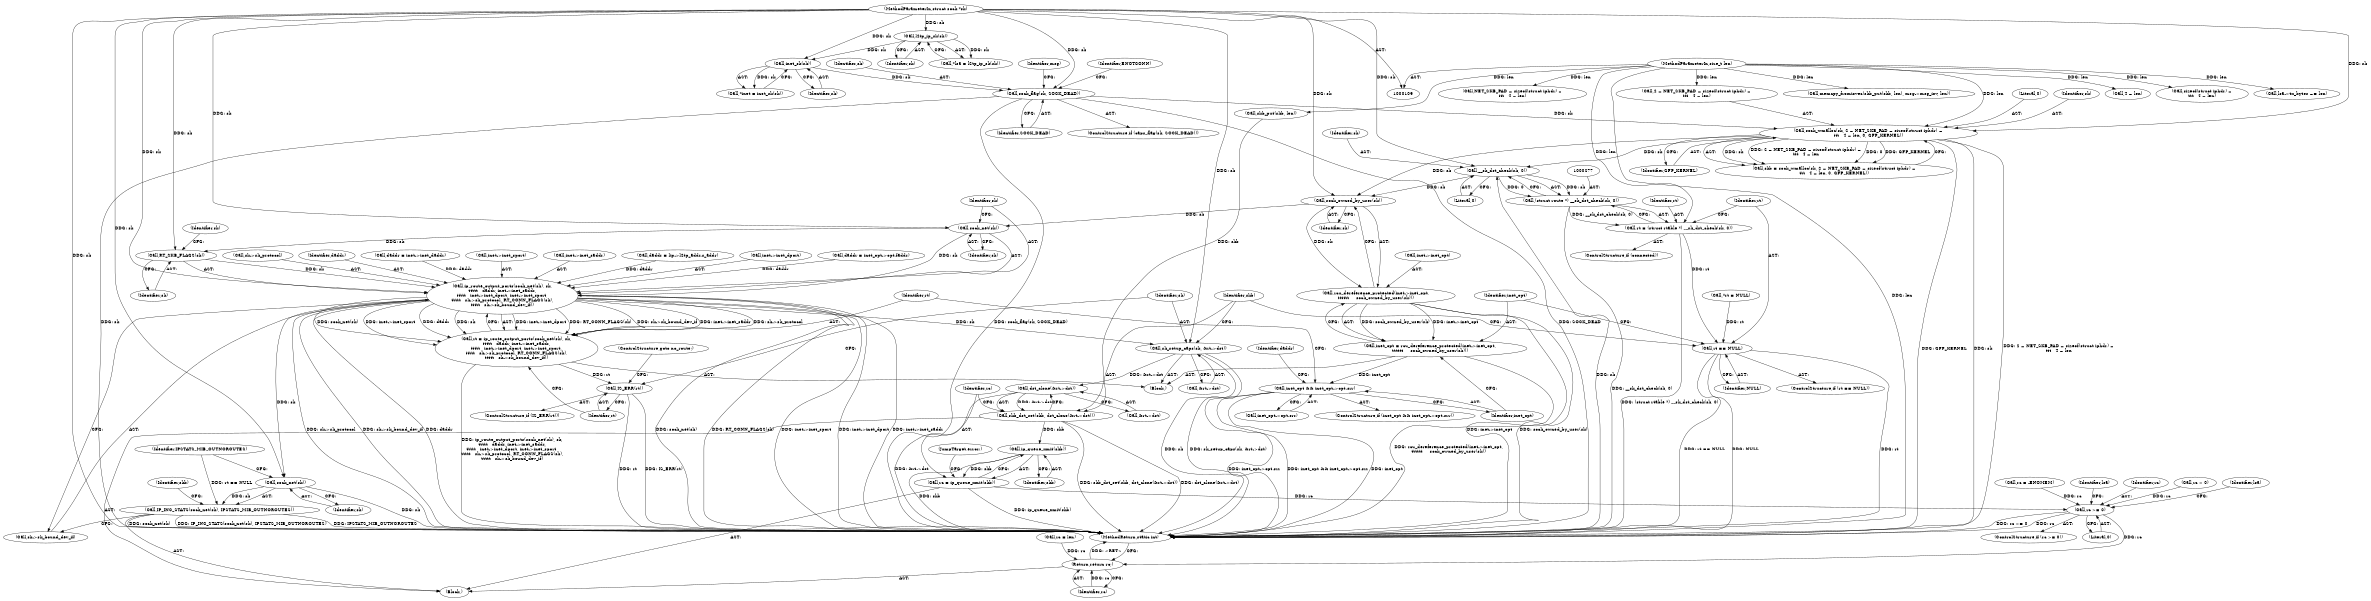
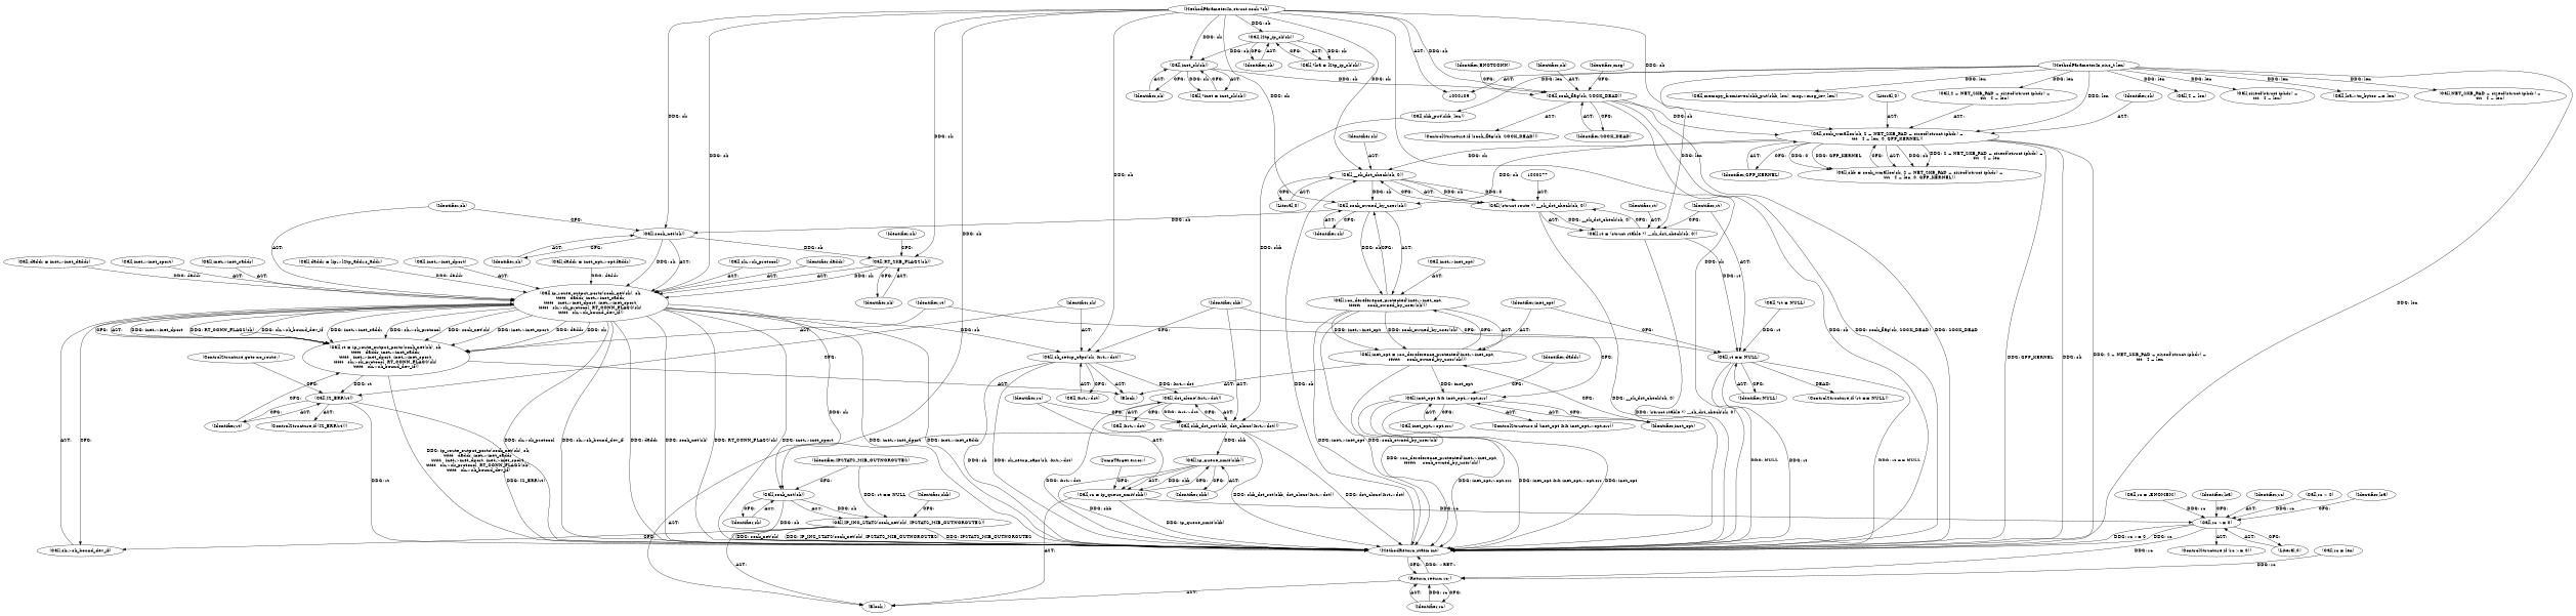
  digraph {
    n1 [label="(Call,__sk_dst_check(sk, 0))"]
    n2 [label="(Call,(struct route *) __sk_dst_check(sk, 0))"]
    n3 [label="(Call,sock_owned_by_user(sk))"]
    n4 [label="(Literal,0)"]
    n5 [label="(MethodReturn,static int)"]
    n6 [label="(Call,rt = (struct rtable *) __sk_dst_check(sk, 0))"]
    n7 [label="(Call,sock_net(sk))"]
    n8 [label="(Call,rcu_dereference_protected(inet->inet_opt,\n\t\t\t\t\t\t     sock_owned_by_user(sk)))"]
    n9 [label="(Identifier,sk)"]
    n10 [label="(Return,return rc;)"]
    n11 [label="(Call,sock_wmalloc(sk, 2 + NET_SKB_PAD + sizeof(struct iphdr) +\n\t\t\t   4 + len, 0, GFP_KERNEL))"]
    n12 [label="(Identifier,GFP_KERNEL)"]
    n13 [label="(Call,skb = sock_wmalloc(sk, 2 + NET_SKB_PAD + sizeof(struct iphdr) +\n\t\t\t   4 + len, 0, GFP_KERNEL))"]
    n14 [label="(Call,sock_flag(sk, SOCK_DEAD))"]
-   n15 [label="(ControlStructure,if (caps_flag(sk, SOCK_DEAD)))"]
+   n15 [label="(ControlStructure,if (sock_flag(sk, SOCK_DEAD)))"]
    n16 [label="(Identifier,SOCK_DEAD)"]
    n17 [label="(Call,inet_sk(sk))"]
    n18 [label="(Identifier,sk)"]
    n19 [label="(Call,*inet = inet_sk(sk))"]
    n20 [label="(Call,l2tp_ip_sk(sk))"]
    n21 [label="(Identifier,sk)"]
    n22 [label="(Call,*lsa = l2tp_ip_sk(sk))"]
    n23 [label="(MethodParameterIn,struct sock *sk)"]
    n24 [label="(Call,ip_route_output_ports(sock_net(sk), sk,\n\t\t\t\t\t   daddr, inet->inet_saddr,\n\t\t\t\t\t   inet->inet_dport, inet->inet_sport,\n\t\t\t\t\t   sk->sk_protocol, RT_CONN_FLAGS(sk),\n\t\t\t\t\t   sk->sk_bound_dev_if))"]
    n25 [label="(Call,sk_setup_caps(sk, &rt->dst))"]
    n26 [label="(Call,sock_net(sk))"]
    n27 [label="(Call,RT_SKB_FLAGS(sk))"]
    1000109
    n29 [label="(Identifier,sk)"]
    n30 [label="(Call,rt = ip_route_output_ports(sock_net(sk), sk,\n\t\t\t\t\t   daddr, inet->inet_saddr,\n\t\t\t\t\t   inet->inet_dport, inet->inet_sport,\n\t\t\t\t\t   sk->sk_protocol, RT_CONN_FLAGS(sk),\n\t\t\t\t\t   sk->sk_bound_dev_if))"]
    n31 [label="(Call,sk->sk_bound_dev_if)"]
    n32 [label="(Block,)"]
    n33 [label="(Call,dst_clone(&rt->dst))"]
    n34 [label="(Call,&rt->dst)"]
    n35 [label="(Call,IP_INC_STATS(sock_net(sk), IPSTATS_MIB_OUTNOROUTES))"]
    n36 [label="(Identifier,sk)"]
    n37 [label="(Identifier,sk)"]
    n38 [label="(MethodParameterIn,size_t len)"]
    n39 [label="(Call,4 + len)"]
    n40 [label="(Call,sizeof(struct iphdr) +\n\t\t\t   4 + len)"]
    n41 [label="(Call,lsa->tx_bytes += len)"]
    n42 [label="(Call,NET_SKB_PAD + sizeof(struct iphdr) +\n\t\t\t   4 + len)"]
    n43 [label="(Call,memcpy_fromiovec(skb_put(skb, len), msg->msg_iov, len))"]
    n44 [label="(Call,2 + NET_SKB_PAD + sizeof(struct iphdr) +\n\t\t\t   4 + len)"]
    n45 [label="(Call,skb_put(skb, len))"]
    n46 [label="(Call,rc = len)"]
    n47 [label="(Call,skb_dst_set(skb, dst_clone(&rt->dst)))"]
    n48 [label="(Call,rt == NULL)"]
-   n49 [label="(ControlStructure,if (connected))"]
    n50 [label="(Identifier,NULL)"]
    n51 [label="(ControlStructure,if (rt == NULL))"]
    n52 [label="(Call,inet_opt = rcu_dereference_protected(inet->inet_opt,\n\t\t\t\t\t\t     sock_owned_by_user(sk)))"]
    n53 [label="(Call,inet_opt && inet_opt->opt.srr)"]
    n54 [label="(Call,inet_opt->opt.srr)"]
    n55 [label="(ControlStructure,if (inet_opt && inet_opt->opt.srr))"]
    n56 [label="(Identifier,inet_opt)"]
    n57 [label="(Call,IS_ERR(rt))"]
    n58 [label="(ControlStructure,if (IS_ERR(rt)))"]
    n59 [label="(Identifier,rt)"]
    n60 [label="(Call,&rt->dst)"]
    n61 [label="(Call,ip_queue_xmit(skb))"]
    n62 [label="(Block,)"]
    n63 [label="(Call,rc = ip_queue_xmit(skb))"]
    n64 [label="(Identifier,skb)"]
    n65 [label="(Call,rc >= 0)"]
    n66 [label="(ControlStructure,if (rc >= 0))"]
    n67 [label="(Literal,0)"]
    n68 [label="(Identifier,rc)"]
    n69 [label="(Identifier,IPSTATS_MIB_OUTNOROUTES)"]
    n70 [label="(Identifier,ENOTCONN)"]
    n71 [label="(Call,inet->inet_opt)"]
    n72 [label="(Call,sk->sk_protocol)"]
    n73 [label="(Identifier,daddr)"]
    n74 [label="(Call,daddr = inet->inet_daddr)"]
    n75 [label="(Call,rc = -ENOMEM)"]
    n76 [label="(Identifier,lsa)"]
    n77 [label="(Call,inet->inet_sport)"]
    n78 [label="(JumpTarget,error:)"]
    n79 [label="(Identifier,rc)"]
    n80 [label="(Literal,0)"]
    n81 [label="(Identifier,skb)"]
    n82 [label="(Call,inet->inet_saddr)"]
    n83 [label="(Call,rc < 0)"]
    n84 [label="(Identifier,sk)"]
    n85 [label="(Identifier,rt)"]
    n86 [label="(Call,daddr = lip->l2tp_addr.s_addr)"]
    n87 [label="(Identifier,rc)"]
    n88 [label="(Identifier,skb)"]
    n89 [label="(Identifier,sk)"]
    n90 [label="(Call,*rt = NULL)"]
    n91 [label="(Identifier,sk)"]
    n92 [label="(Identifier,rt)"]
    n93 [label="(Identifier,sk)"]
    n94 [label="(Identifier,msg)"]
    n95 [label="(Identifier,sk)"]
    n96 [label="(Call,inet->inet_dport)"]
    n97 [label="(Identifier,inet_opt)"]
    n98 [label="(Identifier,daddr)"]
    n99 [label="(Identifier,rt)"]
    n100 [label="(Call,daddr = inet_opt->opt.faddr)"]
    n101 [label="(Identifier,lsa)"]
    n102 [label="(ControlStructure,goto no_route;)"]
    n103 [label="(Identifier,sk)"]
    1000277
    n1 -> n2 [label="AST: "]
    n1 -> n2 [label="DDG: sk"]
    n1 -> n2 [label="DDG: 0"]
    n1 -> n3 [label="DDG: sk"]
    n1 -> n4 [label="CFG: "]
    n2 -> n1 [label="CFG: "]
    n2 -> n5 [label="DDG: __sk_dst_check(sk, 0)"]
    n2 -> n6 [label="AST: "]
    n2 -> n6 [label="DDG: __sk_dst_check(sk, 0)"]
    n3 -> n7 [label="DDG: sk"]
    n3 -> n8 [label="AST: "]
    n3 -> n8 [label="DDG: sk"]
    n3 -> n9 [label="CFG: "]
    n4 -> n1 [label="AST: "]
    n5 -> n1 [label="DDG: sk"]
    n5 -> n10 [label="CFG: "]
    n6 -> n2 [label="CFG: "]
    n6 -> n5 [label="DDG: (struct rtable *) __sk_dst_check(sk, 0)"]
    n6 -> n48 [label="DDG: rt"]
-   n6 -> n49 [label="AST: "]
    n7 -> n24 [label="AST: "]
    n7 -> n24 [label="DDG: sk"]
    n7 -> n27 [label="DDG: sk"]
    n7 -> n29 [label="CFG: "]
    n8 -> n3 [label="CFG: "]
    n8 -> n5 [label="DDG: inet->inet_opt"]
    n8 -> n5 [label="DDG: sock_owned_by_user(sk)"]
    n8 -> n52 [label="AST: "]
    n8 -> n52 [label="DDG: inet->inet_opt"]
    n8 -> n52 [label="DDG: sock_owned_by_user(sk)"]
    n9 -> n3 [label="AST: "]
    n10 -> n5 [label="DDG: <RET>"]
    n10 -> n62 [label="AST: "]
    n10 -> n68 [label="CFG: "]
    n11 -> n1 [label="DDG: sk"]
    n11 -> n3 [label="DDG: sk"]
    n11 -> n5 [label="DDG: sk"]
    n11 -> n5 [label="DDG: 2 + NET_SKB_PAD + sizeof(struct iphdr) +\n\t\t\t   4 + len"]
    n11 -> n5 [label="DDG: GFP_KERNEL"]
    n11 -> n12 [label="CFG: "]
    n11 -> n13 [label="AST: "]
    n11 -> n13 [label="DDG: sk"]
    n11 -> n13 [label="DDG: 2 + NET_SKB_PAD + sizeof(struct iphdr) +\n\t\t\t   4 + len"]
    n11 -> n13 [label="DDG: 0"]
    n11 -> n13 [label="DDG: GFP_KERNEL"]
    n12 -> n11 [label="AST: "]
    n13 -> n11 [label="CFG: "]
    n14 -> n5 [label="DDG: SOCK_DEAD"]
    n14 -> n5 [label="DDG: sk"]
    n14 -> n5 [label="DDG: sock_flag(sk, SOCK_DEAD)"]
    n14 -> n11 [label="DDG: sk"]
    n14 -> n15 [label="AST: "]
    n14 -> n16 [label="CFG: "]
    n16 -> n14 [label="AST: "]
    n17 -> n14 [label="DDG: sk"]
    n17 -> n18 [label="CFG: "]
    n17 -> n19 [label="AST: "]
    n17 -> n19 [label="DDG: sk"]
    n18 -> n17 [label="AST: "]
    n19 -> n17 [label="CFG: "]
    n20 -> n17 [label="DDG: sk"]
    n20 -> n21 [label="CFG: "]
    n20 -> n22 [label="AST: "]
    n20 -> n22 [label="DDG: sk"]
    n21 -> n20 [label="AST: "]
    n22 -> n20 [label="CFG: "]
    n23 -> n1 [label="DDG: sk"]
    n23 -> n3 [label="DDG: sk"]
    n23 -> n5 [label="DDG: sk"]
    n23 -> n7 [label="DDG: sk"]
    n23 -> n11 [label="DDG: sk"]
    n23 -> n14 [label="DDG: sk"]
    n23 -> n17 [label="DDG: sk"]
    n23 -> n20 [label="DDG: sk"]
    n23 -> n24 [label="DDG: sk"]
    n23 -> n25 [label="DDG: sk"]
    n23 -> n26 [label="DDG: sk"]
    n23 -> n27 [label="DDG: sk"]
    n23 -> 1000109 [label="AST: "]
    n24 -> n5 [label="DDG: sk->sk_protocol"]
    n24 -> n5 [label="DDG: sk->sk_bound_dev_if"]
    n24 -> n5 [label="DDG: daddr"]
    n24 -> n5 [label="DDG: sock_net(sk)"]
    n24 -> n5 [label="DDG: RT_CONN_FLAGS(sk)"]
    n24 -> n5 [label="DDG: inet->inet_sport"]
    n24 -> n5 [label="DDG: inet->inet_dport"]
    n24 -> n5 [label="DDG: inet->inet_saddr"]
    n24 -> n25 [label="DDG: sk"]
    n24 -> n26 [label="DDG: sk"]
    n24 -> n30 [label="AST: "]
    n24 -> n30 [label="DDG: inet->inet_dport"]
    n24 -> n30 [label="DDG: RT_CONN_FLAGS(sk)"]
    n24 -> n30 [label="DDG: sk->sk_bound_dev_if"]
    n24 -> n30 [label="DDG: inet->inet_saddr"]
    n24 -> n30 [label="DDG: sk->sk_protocol"]
    n24 -> n30 [label="DDG: sock_net(sk)"]
    n24 -> n30 [label="DDG: inet->inet_sport"]
    n24 -> n30 [label="DDG: daddr"]
    n24 -> n30 [label="DDG: sk"]
    n24 -> n31 [label="CFG: "]
    n25 -> n5 [label="DDG: sk"]
    n25 -> n5 [label="DDG: sk_setup_caps(sk, &rt->dst)"]
    n25 -> n32 [label="AST: "]
    n25 -> n33 [label="DDG: &rt->dst"]
    n25 -> n34 [label="CFG: "]
    n26 -> n5 [label="DDG: sk"]
    n26 -> n35 [label="AST: "]
    n26 -> n35 [label="DDG: sk"]
    n26 -> n36 [label="CFG: "]
    n27 -> n24 [label="AST: "]
    n27 -> n24 [label="DDG: sk"]
    n27 -> n37 [label="CFG: "]
    n29 -> n7 [label="AST: "]
    n30 -> n5 [label="DDG: ip_route_output_ports(sock_net(sk), sk,\n\t\t\t\t\t   daddr, inet->inet_saddr,\n\t\t\t\t\t   inet->inet_dport, inet->inet_sport,\n\t\t\t\t\t   sk->sk_protocol, RT_CONN_FLAGS(sk),\n\t\t\t\t\t   sk->sk_bound_dev_if)"]
    n30 -> n24 [label="CFG: "]
    n30 -> n32 [label="AST: "]
    n30 -> n57 [label="DDG: rt"]
    n31 -> n24 [label="AST: "]
    n33 -> n5 [label="DDG: &rt->dst"]
    n33 -> n47 [label="AST: "]
    n33 -> n47 [label="DDG: &rt->dst"]
    n33 -> n60 [label="CFG: "]
    n34 -> n25 [label="AST: "]
    n35 -> n5 [label="DDG: sock_net(sk)"]
    n35 -> n5 [label="DDG: IP_INC_STATS(sock_net(sk), IPSTATS_MIB_OUTNOROUTES)"]
    n35 -> n5 [label="DDG: IPSTATS_MIB_OUTNOROUTES"]
    n35 -> n31 [label="CFG: "]
    n35 -> n62 [label="AST: "]
    n36 -> n26 [label="AST: "]
    n37 -> n27 [label="AST: "]
    n38 -> n5 [label="DDG: len"]
    n38 -> n6 [label="DDG: len"]
    n38 -> n11 [label="DDG: len"]
    n38 -> 1000109 [label="AST: "]
    n38 -> n39 [label="DDG: len"]
    n38 -> n40 [label="DDG: len"]
    n38 -> n41 [label="DDG: len"]
    n38 -> n42 [label="DDG: len"]
    n38 -> n43 [label="DDG: len"]
    n38 -> n44 [label="DDG: len"]
    n38 -> n45 [label="DDG: len"]
    n44 -> n11 [label="AST: "]
    n45 -> n47 [label="DDG: skb"]
    n46 -> n10 [label="DDG: rc"]
    n47 -> n5 [label="DDG: skb_dst_set(skb, dst_clone(&rt->dst))"]
    n47 -> n5 [label="DDG: dst_clone(&rt->dst)"]
    n47 -> n33 [label="CFG: "]
    n47 -> n61 [label="DDG: skb"]
    n47 -> n62 [label="AST: "]
    n48 -> n5 [label="DDG: rt == NULL"]
    n48 -> n5 [label="DDG: NULL"]
    n48 -> n5 [label="DDG: rt"]
    n48 -> n50 [label="CFG: "]
-   n48 -> n51 [label="AST: "]
+   n48 -> n51 [label="DEAD: "]
    n50 -> n48 [label="AST: "]
    n52 -> n5 [label="DDG: rcu_dereference_protected(inet->inet_opt,\n\t\t\t\t\t\t     sock_owned_by_user(sk))"]
    n52 -> n8 [label="CFG: "]
    n52 -> n32 [label="AST: "]
    n52 -> n53 [label="DDG: inet_opt"]
    n53 -> n5 [label="DDG: inet_opt->opt.srr"]
    n53 -> n5 [label="DDG: inet_opt && inet_opt->opt.srr"]
    n53 -> n5 [label="DDG: inet_opt"]
    n53 -> n54 [label="CFG: "]
    n53 -> n55 [label="AST: "]
    n53 -> n56 [label="CFG: "]
    n54 -> n53 [label="AST: "]
    n56 -> n52 [label="CFG: "]
    n56 -> n53 [label="AST: "]
    n57 -> n5 [label="DDG: rt"]
    n57 -> n5 [label="DDG: IS_ERR(rt)"]
    n57 -> n58 [label="AST: "]
    n57 -> n59 [label="CFG: "]
    n59 -> n30 [label="CFG: "]
    n59 -> n57 [label="AST: "]
    n60 -> n33 [label="AST: "]
    n61 -> n5 [label="DDG: skb"]
    n61 -> n63 [label="AST: "]
    n61 -> n63 [label="DDG: skb"]
    n61 -> n64 [label="CFG: "]
    n63 -> n5 [label="DDG: ip_queue_xmit(skb)"]
    n63 -> n61 [label="CFG: "]
    n63 -> n62 [label="AST: "]
    n63 -> n65 [label="DDG: rc"]
    n64 -> n61 [label="AST: "]
    n65 -> n5 [label="DDG: rc >= 0"]
    n65 -> n5 [label="DDG: rc"]
    n65 -> n10 [label="DDG: rc"]
    n65 -> n66 [label="AST: "]
    n65 -> n67 [label="CFG: "]
    n67 -> n65 [label="AST: "]
    n68 -> n10 [label="AST: "]
    n68 -> n10 [label="DDG: rc"]
    n69 -> n26 [label="CFG: "]
    n69 -> n35 [label="DDG: rt == NULL"]
    n70 -> n14 [label="CFG: "]
    n71 -> n8 [label="AST: "]
    n72 -> n24 [label="AST: "]
    n73 -> n24 [label="AST: "]
    n74 -> n24 [label="DDG: daddr"]
    n75 -> n65 [label="DDG: rc"]
    n76 -> n65 [label="CFG: "]
    n77 -> n24 [label="AST: "]
    n78 -> n63 [label="CFG: "]
    n79 -> n65 [label="AST: "]
    n80 -> n11 [label="AST: "]
    n81 -> n35 [label="CFG: "]
    n82 -> n24 [label="AST: "]
    n83 -> n65 [label="DDG: rc"]
    n84 -> n14 [label="AST: "]
    n85 -> n6 [label="CFG: "]
    n85 -> n48 [label="AST: "]
    n86 -> n24 [label="DDG: daddr"]
    n87 -> n47 [label="CFG: "]
    n87 -> n63 [label="AST: "]
    n88 -> n25 [label="CFG: "]
    n88 -> n47 [label="AST: "]
    n88 -> n48 [label="CFG: "]
    n89 -> n25 [label="AST: "]
    n89 -> n57 [label="CFG: "]
    n90 -> n48 [label="DDG: rt"]
    n91 -> n11 [label="AST: "]
    n92 -> n30 [label="AST: "]
    n92 -> n53 [label="CFG: "]
    n93 -> n7 [label="CFG: "]
    n93 -> n24 [label="AST: "]
    n94 -> n14 [label="CFG: "]
    n95 -> n1 [label="AST: "]
    n96 -> n24 [label="AST: "]
    n97 -> n48 [label="CFG: "]
    n97 -> n52 [label="AST: "]
    n98 -> n53 [label="CFG: "]
    n99 -> n6 [label="AST: "]
    n100 -> n24 [label="DDG: daddr"]
    n101 -> n65 [label="CFG: "]
    n102 -> n57 [label="CFG: "]
    n103 -> n27 [label="CFG: "]
    1000277 -> n2 [label="AST: "]
  }
